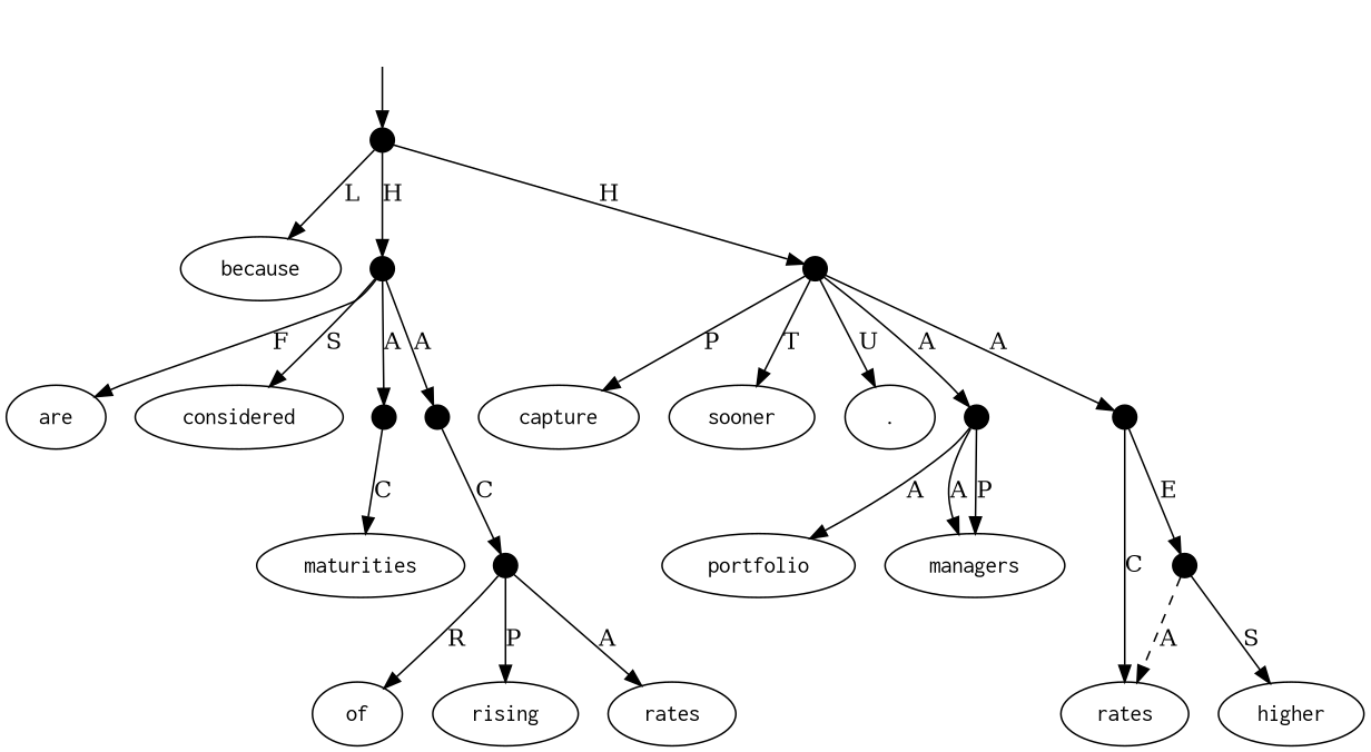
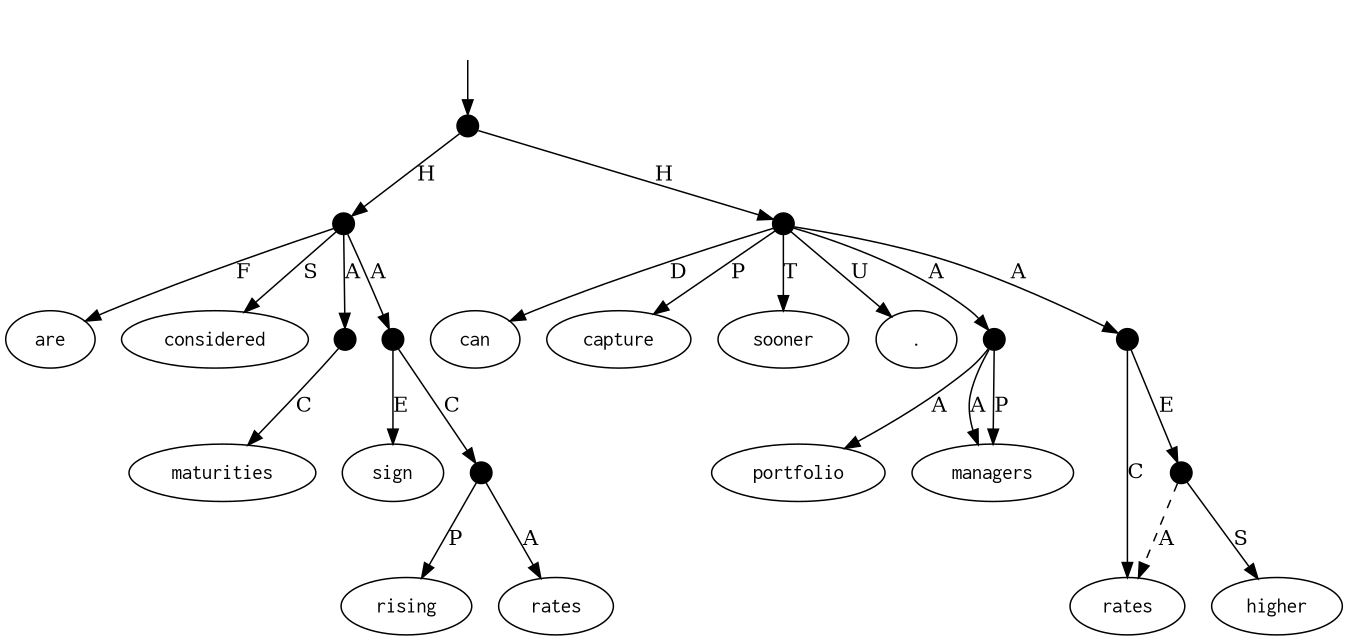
  digraph {
    top [style=invis]
    20 [shape=point width=0.2]
-   n3 [label=<<table align="center" border="0" cellspacing="0"><tr><td colspan="2"><font face="Courier">because</font></td></tr></table>>]
    19 [shape=point width=0.2]
    24 [shape=point width=0.2]
    n6 [label=<<table align="center" border="0" cellspacing="0"><tr><td colspan="2"><font face="Courier">are</font></td></tr></table>>]
    n7 [label=<<table align="center" border="0" cellspacing="0"><tr><td colspan="2"><font face="Courier">considered</font></td></tr></table>>]
    18 [shape=point width=0.2]
    21 [shape=point width=0.2]
+   n10 [label=<<table align="center" border="0" cellspacing="0"><tr><td colspan="2"><font face="Courier">can</font></td></tr></table>>]
    n11 [label=<<table align="center" border="0" cellspacing="0"><tr><td colspan="2"><font face="Courier">capture</font></td></tr></table>>]
    n12 [label=<<table align="center" border="0" cellspacing="0"><tr><td colspan="2"><font face="Courier">sooner</font></td></tr></table>>]
    n13 [label=<<table align="center" border="0" cellspacing="0"><tr><td colspan="2"><font face="Courier">.</font></td></tr></table>>]
    23 [shape=point width=0.2]
    26 [shape=point width=0.2]
    n16 [label=<<table align="center" border="0" cellspacing="0"><tr><td colspan="2"><font face="Courier">maturities</font></td></tr></table>>]
-   n18 [label=<<table align="center" border="0" cellspacing="0"><tr><td colspan="2"><font face="Courier">of</font></td></tr></table>>]
+   n17 [label=<<table align="center" border="0" cellspacing="0"><tr><td colspan="2"><font face="Courier">sign</font></td></tr></table>>]
    n19 [label=<<table align="center" border="0" cellspacing="0"><tr><td colspan="2"><font face="Courier">rising</font></td></tr></table>>]
    n20 [label=<<table align="center" border="0" cellspacing="0"><tr><td colspan="2"><font face="Courier">rates</font></td></tr></table>>]
    n21 [label=<<table align="center" border="0" cellspacing="0"><tr><td colspan="2"><font face="Courier">portfolio</font></td></tr></table>>]
    n22 [label=<<table align="center" border="0" cellspacing="0"><tr><td colspan="2"><font face="Courier">managers</font></td></tr></table>>]
    n23 [label=<<table align="center" border="0" cellspacing="0"><tr><td colspan="2"><font face="Courier">higher</font></td></tr></table>>]
    n24 [label=<<table align="center" border="0" cellspacing="0"><tr><td colspan="2"><font face="Courier">rates</font></td></tr></table>>]
    22 [shape=point width=0.2]
    25 [shape=point width=0.2]
    top -> 20
-   20 -> n3 [label=L]
    20 -> 19 [label=H]
    20 -> 24 [label=H]
    19 -> n6 [label=F]
    19 -> n7 [label=S]
    19 -> 18 [label=A]
    19 -> 21 [label=A]
+   24 -> n10 [label=D]
    24 -> n11 [label=P]
    24 -> n12 [label=T]
    24 -> n13 [label=U]
    24 -> 23 [label=A]
    24 -> 26 [label=A]
    18 -> n16 [label=C]
+   21 -> n17 [label=E]
    21 -> 22 [label=C]
    23 -> n21 [label=A]
    23 -> n22 [label=A]
    23 -> n22 [label=P]
    26 -> n24 [label=C]
    26 -> 25 [label=E]
-   22 -> n18 [label=R]
    22 -> n19 [label=P]
    22 -> n20 [label=A]
    25 -> n23 [label=S]
    25 -> n24 [label=A style=dashed]
  }
